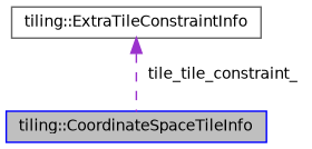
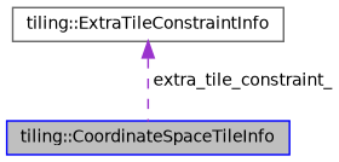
  digraph {
    node [fontname=Helvetica fontsize=10 shape=record style=filled]
    n1 [color=blue fillcolor=grey75 fontcolor=black height=0.2 label="tiling::CoordinateSpaceTileInfo" width=0.4]
    n2 [color=gray40 fillcolor=white height=0.2 label="tiling::ExtraTileConstraintInfo" width=0.4]
-   n2 -> n1 [color=darkorchid3 dir=back fontname=Helvetica fontsize=10 label=" tile_tile_constraint_" labelfontname=Helvetica labelfontsize=10 style=dashed]
+   n2 -> n1 [color=darkorchid3 dir=back fontname=Helvetica fontsize=10 label=" extra_tile_constraint_" labelfontname=Helvetica labelfontsize=10 style=dashed]
  }
